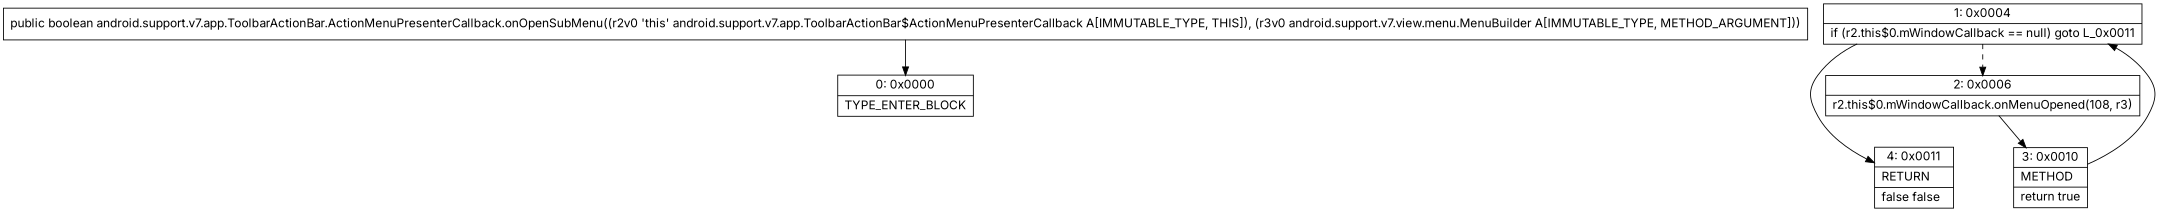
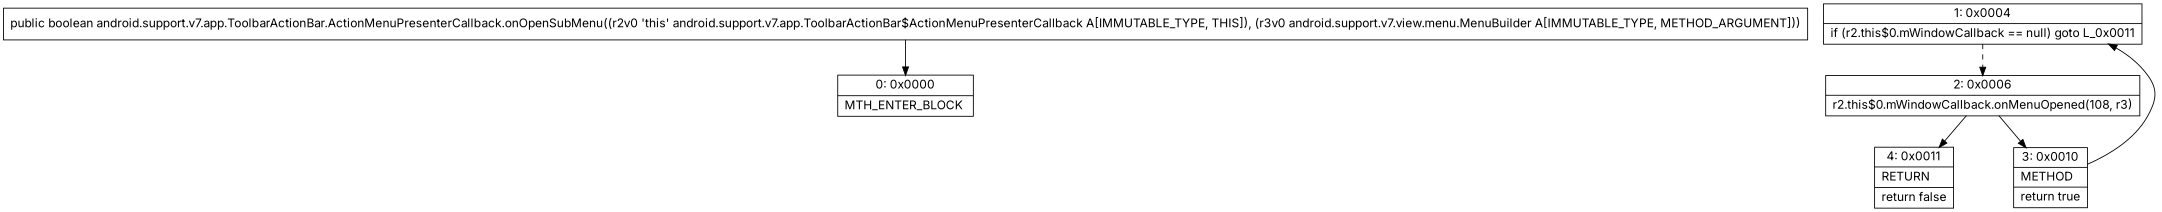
  digraph {
    fontname=Inter
    node [fontname=Inter shape=record]
    edge [fontname=Inter]
-   n1 [label="{0\:\ 0x0000|TYPE_ENTER_BLOCK\l}"]
+   n1 [label="{0\:\ 0x0000|MTH_ENTER_BLOCK\l}"]
    n2 [label="{1\:\ 0x0004|if (r2.this$0.mWindowCallback == null) goto L_0x0011\l}"]
    n3 [label="{2\:\ 0x0006|r2.this$0.mWindowCallback.onMenuOpened(108, r3)\l}"]
-   n4 [label="{4\:\ 0x0011|RETURN\l|false false\l}"]
+   n4 [label="{4\:\ 0x0011|RETURN\l|return false\l}"]
    n5 [label="{3\:\ 0x0010|METHOD\l|return true\l}"]
    n6 [label="{public boolean android.support.v7.app.ToolbarActionBar.ActionMenuPresenterCallback.onOpenSubMenu((r2v0 'this' android.support.v7.app.ToolbarActionBar$ActionMenuPresenterCallback A[IMMUTABLE_TYPE, THIS]), (r3v0 android.support.v7.view.menu.MenuBuilder A[IMMUTABLE_TYPE, METHOD_ARGUMENT])) }"]
    n2 -> n3 [style=dashed]
-   n2 -> n4
+   n3 -> n4
    n3 -> n5
    n5 -> n2
    n6 -> n1
  }
